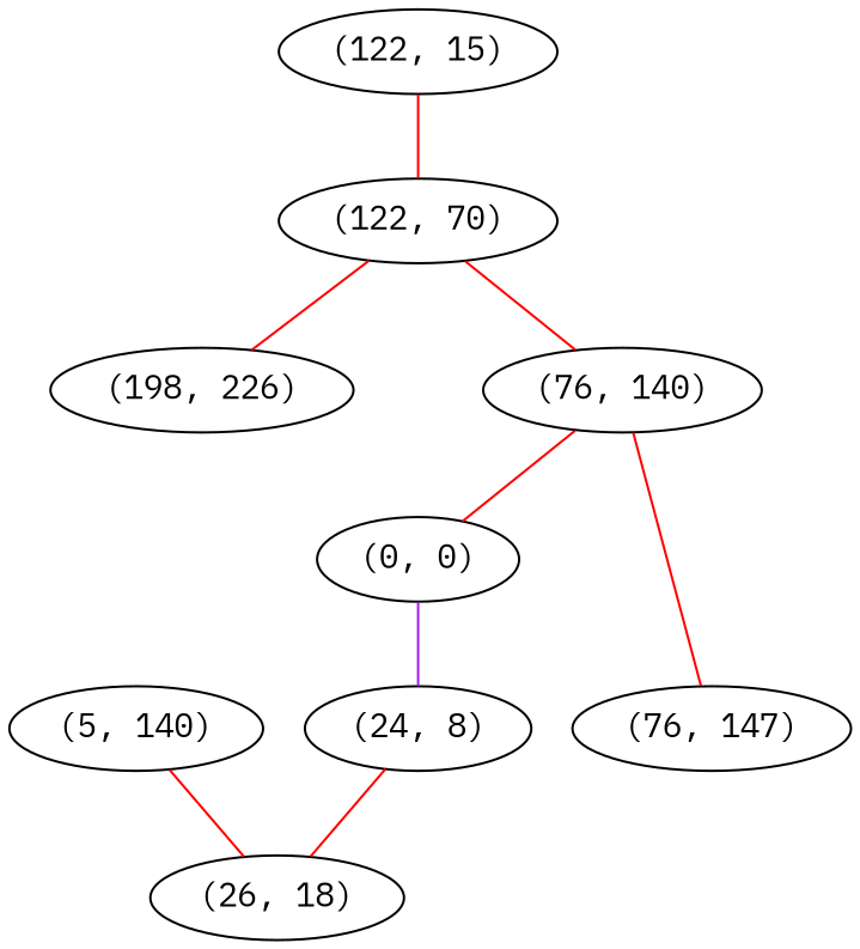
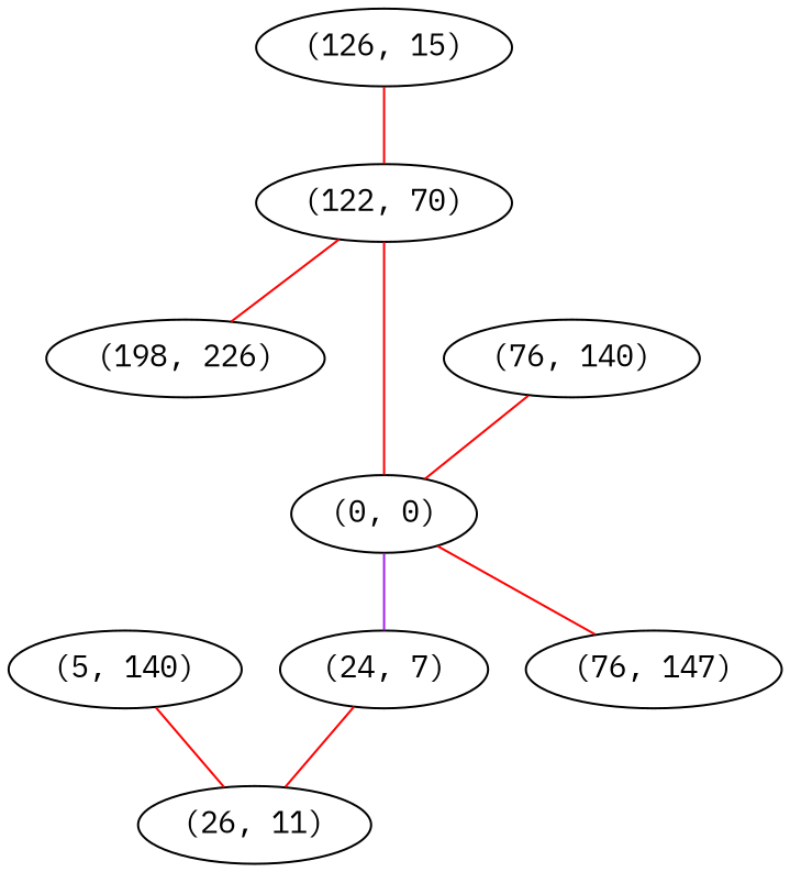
  graph {
    fontname="IBM Plex Mono"
    node [fontname="IBM Plex Mono"]
    edge [color=red fontname="IBM Plex Mono" weight=1]
    n1 [label="(122, 70)"]
-   "(122, 15)"
+   "(122, 15)" [label="(126, 15)"]
    n3 [label="(198, 226)"]
    "(76, 140)"
    "(0, 0)"
-   "(24, 7)" [label="(24, 8)"]
-   "(26, 18)"
+   "(24, 7)"
+   "(26, 18)" [label="(26, 11)"]
    "(76, 147)"
    n9 [label="(5, 140)"]
    n1 -- n3
-   n1 -- "(76, 140)"
+   n1 -- "(0, 0)"
    "(122, 15)" -- n1
    "(76, 140)" -- "(0, 0)"
-   "(76, 140)" -- "(76, 147)"
+   "(0, 0)" -- "(76, 147)"
    "(0, 0)" -- "(24, 7)" [color=purple weight=4]
    "(24, 7)" -- "(26, 18)"
    n9 -- "(26, 18)"
  }
